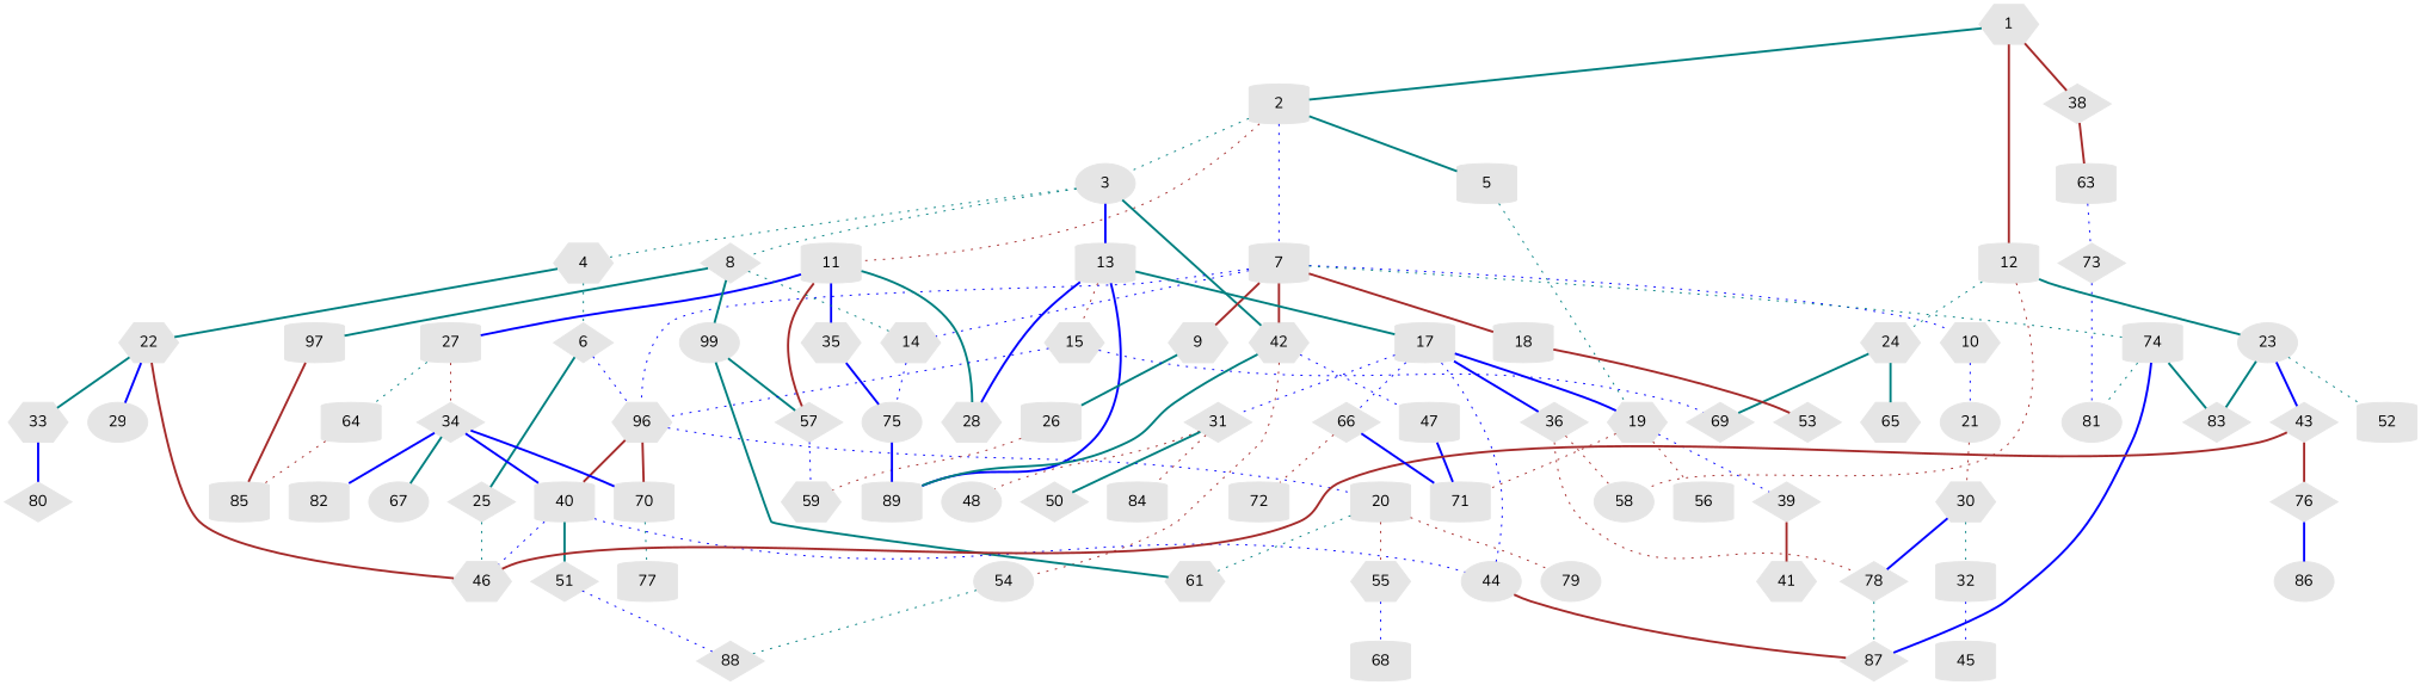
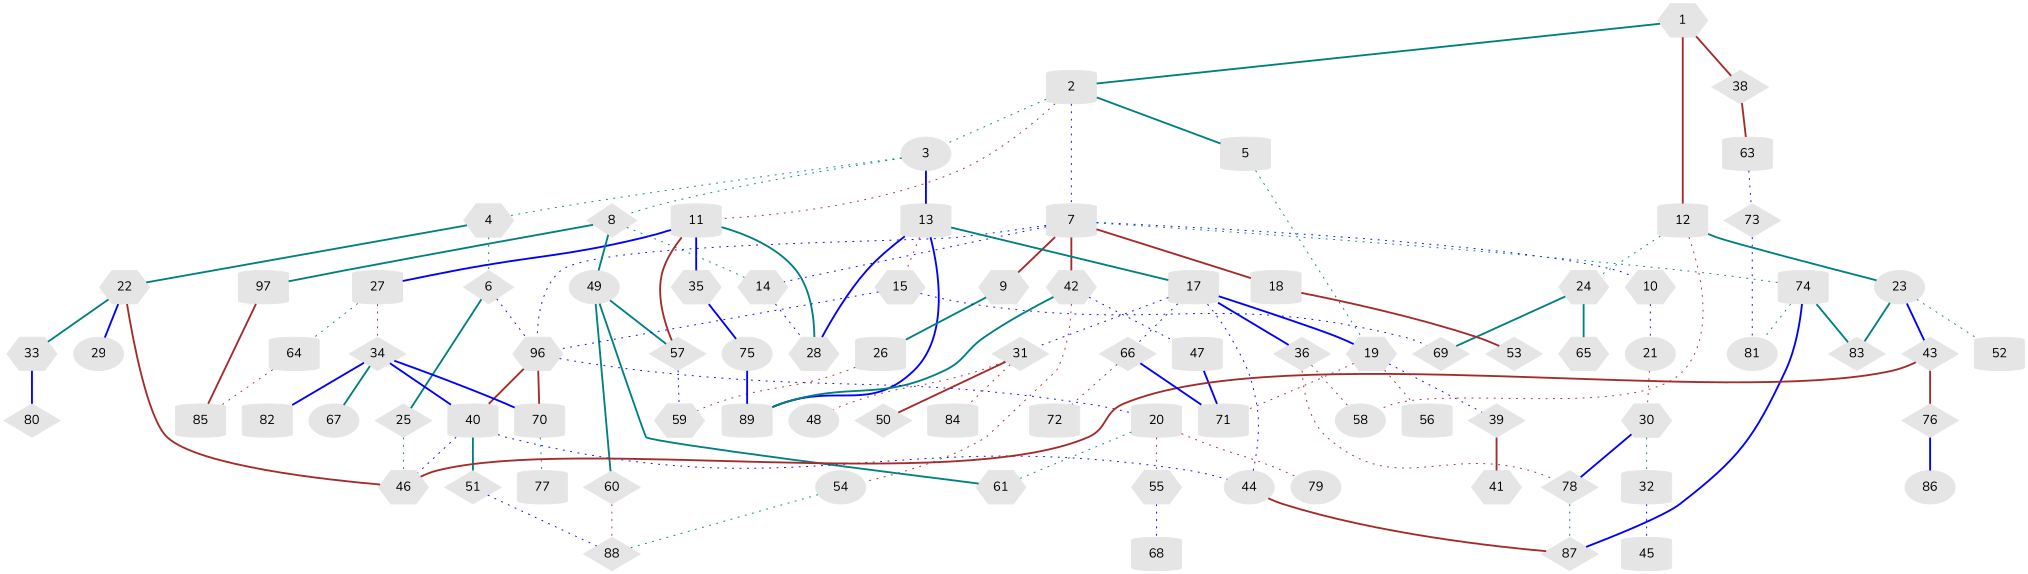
  graph {
    fontname=Nunito
    node [color=gray90 fontname=Nunito shape=cylinder style=filled]
    edge [color=blue fontname=Nunito style=bold]
    1 [shape=hexagon]
    2
    12
    38 [shape=diamond]
    3 [shape=ellipse]
    5
    7
    11
    23 [shape=ellipse]
    24 [shape=hexagon]
    58 [shape=ellipse]
    63
    4 [shape=hexagon]
    8 [shape=diamond]
    13
    42 [shape=hexagon]
    19 [shape=hexagon]
    n18 [label=96 shape=hexagon]
    9 [shape=hexagon]
    10 [shape=hexagon]
    14 [shape=hexagon]
    18
    74
    27
    28 [shape=hexagon]
    35 [shape=hexagon]
    57 [shape=diamond]
    6 [shape=diamond]
    22 [shape=hexagon]
    n30 [label=97]
-   49 [shape=ellipse label=99]
+   49 [shape=ellipse]
    15 [shape=hexagon]
    17
    89
    47
    54 [shape=ellipse]
    25 [shape=diamond]
    29 [shape=ellipse]
    33 [shape=hexagon]
    46 [shape=hexagon]
    39 [shape=diamond]
    56
    71
    20
    40
    70
    26
    21 [shape=ellipse]
    75 [shape=ellipse]
    53 [shape=diamond]
    83 [shape=diamond]
    87 [shape=diamond]
    81 [shape=ellipse]
    85
    61 [shape=hexagon]
+   60 [shape=diamond]
    59 [shape=hexagon]
    30 [shape=hexagon]
    34 [shape=diamond]
    64
    43 [shape=diamond]
    52
    65 [shape=hexagon]
    69 [shape=diamond]
    31 [shape=diamond]
    36 [shape=diamond]
    44 [shape=ellipse]
    66 [shape=diamond]
    55 [shape=hexagon]
    79 [shape=ellipse]
    51 [shape=diamond]
    77
    48 [shape=ellipse]
    50 [shape=diamond]
    84
    78 [shape=diamond]
    72
    41 [shape=hexagon]
    68
    32
    80 [shape=diamond]
    76 [shape=diamond]
    67 [shape=ellipse]
    82
    45
    73 [shape=diamond]
    88 [shape=diamond]
    86 [shape=ellipse]
    1 -- 2 [color=teal]
    1 -- 12 [color=brown]
    1 -- 38 [color=brown]
    2 -- 3 [color=teal style=dotted]
    2 -- 5 [color=teal]
    2 -- 7 [style=dotted]
    2 -- 11 [color=brown style=dotted]
    12 -- 23 [color=teal]
    12 -- 24 [color=teal style=dotted]
    12 -- 58 [color=brown style=dotted]
    38 -- 63 [color=brown]
    3 -- 4 [color=teal style=dotted]
    3 -- 8 [color=teal style=dotted]
    3 -- 13
-   3 -- 42 [color=teal]
    5 -- 19 [color=teal style=dotted]
    7 -- 42 [color=brown]
    7 -- n18 [style=dotted]
    7 -- 9 [color=brown]
    7 -- 10 [style=dotted]
    7 -- 14 [style=dotted]
    7 -- 18 [color=brown]
    7 -- 74 [color=teal style=dotted]
    11 -- 27
    11 -- 28 [color=teal]
    11 -- 35
    11 -- 57 [color=brown]
    23 -- 83 [color=teal]
    23 -- 43
    23 -- 52 [color=teal style=dotted]
    24 -- 65 [color=teal]
    24 -- 69 [color=teal]
    63 -- 73 [style=dotted]
    4 -- 6 [color=teal style=dotted]
    4 -- 22 [color=teal]
    8 -- 14 [color=teal style=dotted]
    8 -- n30 [color=teal]
    8 -- 49 [color=teal]
    13 -- 28
    13 -- 15 [color=brown style=dotted]
    13 -- 17 [color=teal]
    13 -- 89
    42 -- 89 [color=teal]
    42 -- 47 [style=dotted]
    42 -- 54 [color=brown style=dotted]
    19 -- 39 [style=dotted]
    19 -- 56 [color=brown style=dotted]
    19 -- 71 [color=brown style=dotted]
    n18 -- 20 [style=dotted]
    n18 -- 40 [color=brown]
    n18 -- 70 [color=brown]
    9 -- 26 [color=teal]
    10 -- 21 [style=dotted]
-   14 -- 75 [style=dotted]
+   14 -- 28 [style=dotted]
    18 -- 53 [color=brown]
    74 -- 83 [color=teal]
    74 -- 87
    74 -- 81 [color=teal style=dotted]
    27 -- 34 [color=brown style=dotted]
    27 -- 64 [color=teal style=dotted]
    35 -- 75
    57 -- 59 [style=dotted]
    6 -- n18 [style=dotted]
    6 -- 25 [color=teal]
    22 -- 29
    22 -- 33 [color=teal]
    22 -- 46 [color=brown]
    n30 -- 85 [color=brown]
    49 -- 57 [color=teal]
    49 -- 61 [color=teal]
+   49 -- 60 [color=teal]
    15 -- n18 [style=dotted]
    15 -- 69 [style=dotted]
    17 -- 19
    17 -- 31 [style=dotted]
    17 -- 36
    17 -- 44 [style=dotted]
    17 -- 66 [style=dotted]
    47 -- 71
    54 -- 88 [color=teal style=dotted]
    25 -- 46 [color=teal style=dotted]
    33 -- 80
    39 -- 41 [color=brown]
    20 -- 61 [color=teal style=dotted]
    20 -- 55 [color=brown style=dotted]
    20 -- 79 [color=brown style=dotted]
    40 -- 46 [style=dotted]
    40 -- 44 [style=dotted]
    40 -- 51 [color=teal]
    70 -- 77 [color=teal style=dotted]
    26 -- 59 [color=brown style=dotted]
    21 -- 30 [color=brown style=dotted]
    75 -- 89
+   60 -- 88 [color=brown style=dotted]
    30 -- 78
    30 -- 32 [color=teal style=dotted]
    34 -- 40
    34 -- 70
    34 -- 67 [color=teal]
    34 -- 82
    64 -- 85 [color=brown style=dotted]
    43 -- 46 [color=brown]
    43 -- 76 [color=brown]
    31 -- 48 [color=brown style=dotted]
-   31 -- 50 [color=teal]
+   31 -- 50 [color=brown]
    31 -- 84 [color=brown style=dotted]
    36 -- 58 [color=brown style=dotted]
    36 -- 78 [color=brown style=dotted]
    44 -- 87 [color=brown]
    66 -- 71
    66 -- 72 [color=brown style=dotted]
    55 -- 68 [style=dotted]
    51 -- 88 [style=dotted]
    78 -- 87 [color=teal style=dotted]
    32 -- 45 [style=dotted]
    76 -- 86
    73 -- 81 [style=dotted]
  }
